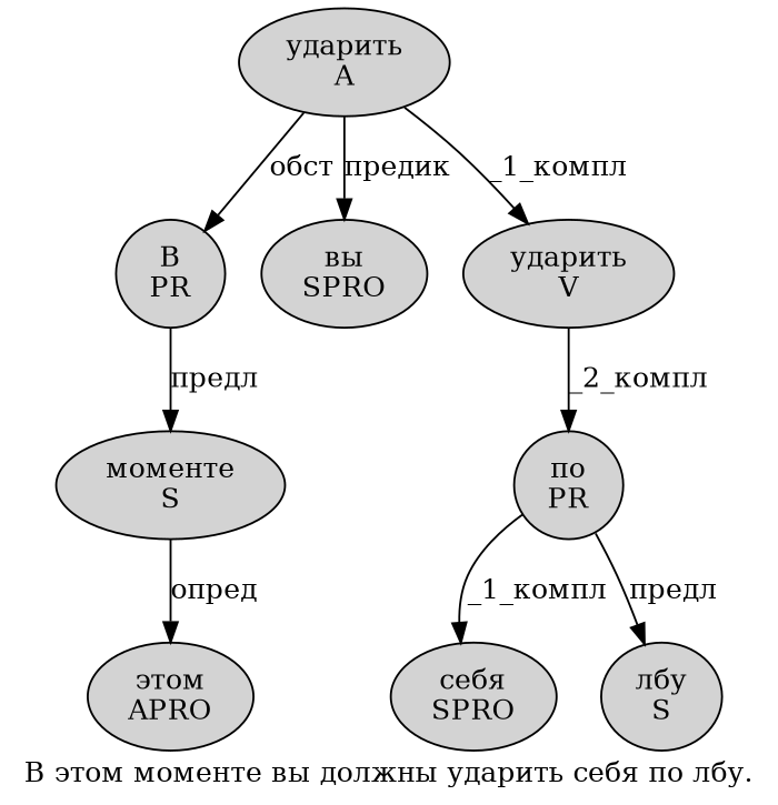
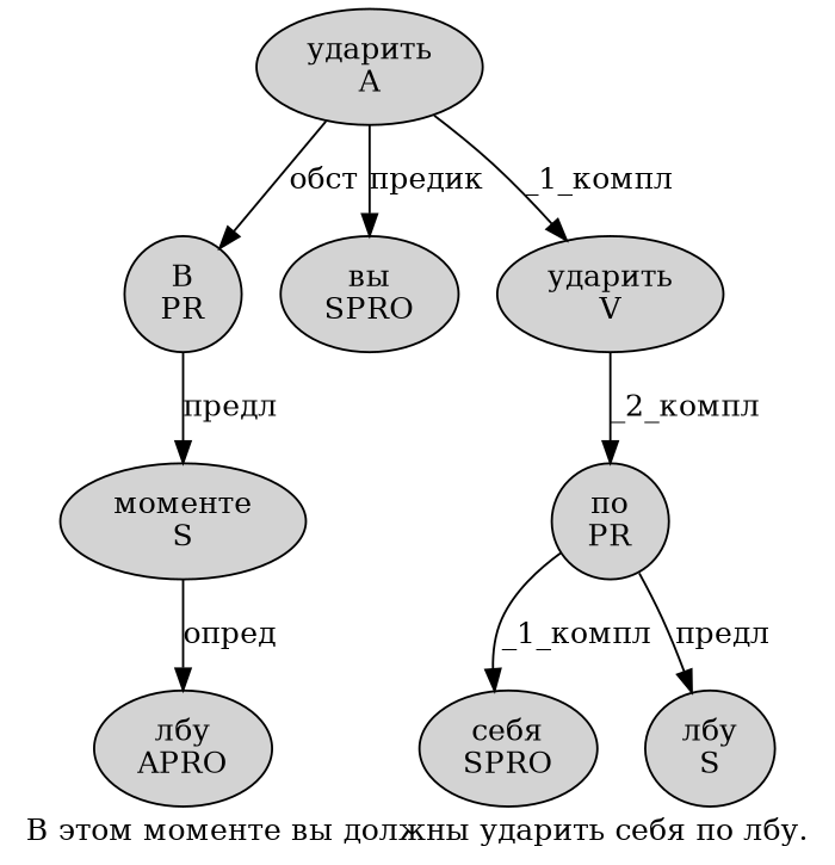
  digraph {
    fontname="DejaVu Serif"
    label="В этом моменте вы должны ударить себя по лбу."
    node [fillcolor=lightgray fontname="DejaVu Serif" penwidth=1 shape=ellipse style=filled]
    edge [fontname="DejaVu Serif"]
    n1 [label="В\nPR"]
    n2 [label="моменте\nS"]
-   n3 [label="этом\nAPRO"]
+   n3 [label="лбу\nAPRO"]
    n4 [label="вы\nSPRO"]
    n5 [label="ударить\nA"]
    n6 [label="ударить\nV"]
    n7 [label="по\nPR"]
    n8 [label="себя\nSPRO"]
    n9 [label="лбу\nS"]
    n1 -> n2 [label="предл"]
    n2 -> n3 [label="опред"]
    n5 -> n1 [label="обст"]
    n5 -> n4 [label="предик"]
    n5 -> n6 [label="_1_компл"]
    n6 -> n7 [label="_2_компл"]
    n7 -> n8 [label="_1_компл"]
    n7 -> n9 [label="предл"]
  }
